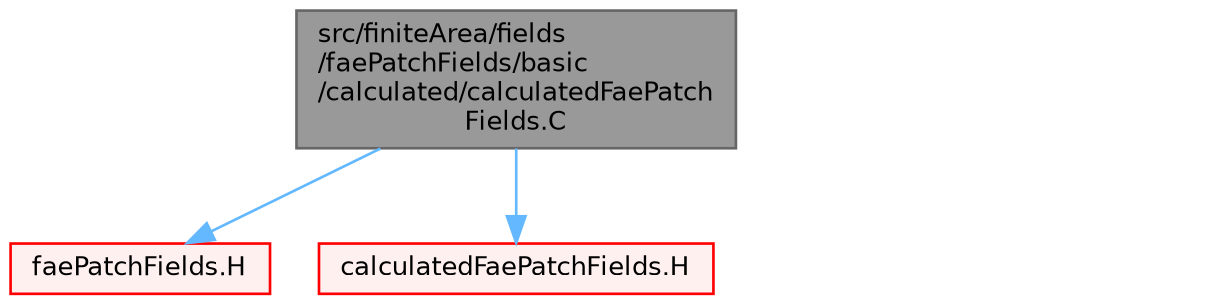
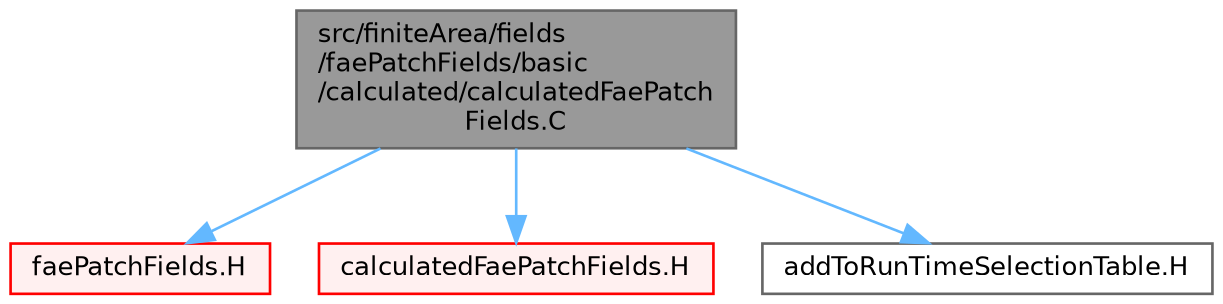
  digraph {
    node [color=red fillcolor="#FFF0F0" fontname=Helvetica fontsize=10 shape=box style=filled]
    edge [color=steelblue1 fontname=Helvetica fontsize=10 labelfontname=Helvetica labelfontsize=10 style=solid]
    n1 [color=gray40 fillcolor=grey60 fontcolor=black height=0.2 label="src/finiteArea/fields\l/faePatchFields/basic\l/calculated/calculatedFaePatch\lFields.C" width=0.4]
    n2 [height=0.2 label="faePatchFields.H" width=0.4]
    n3 [height=0.2 label="calculatedFaePatchFields.H" width=0.4]
+   n4 [color=grey40 fillcolor=white height=0.2 label="addToRunTimeSelectionTable.H" width=0.4]
    n1 -> n2
    n1 -> n3
+   n1 -> n4
  }
